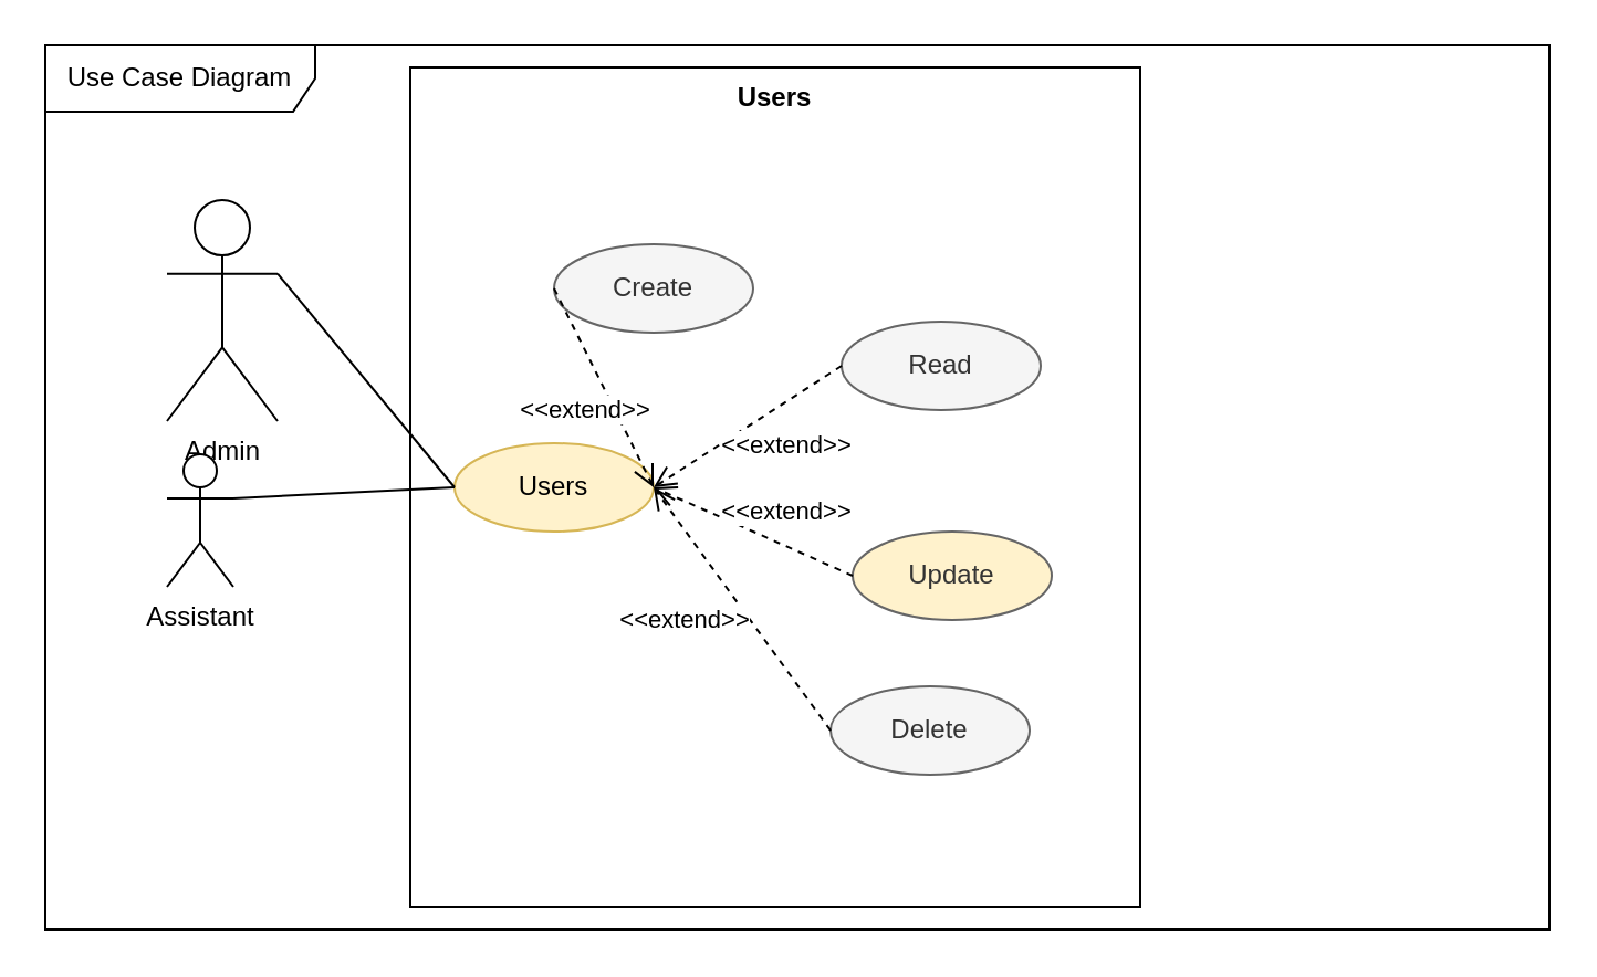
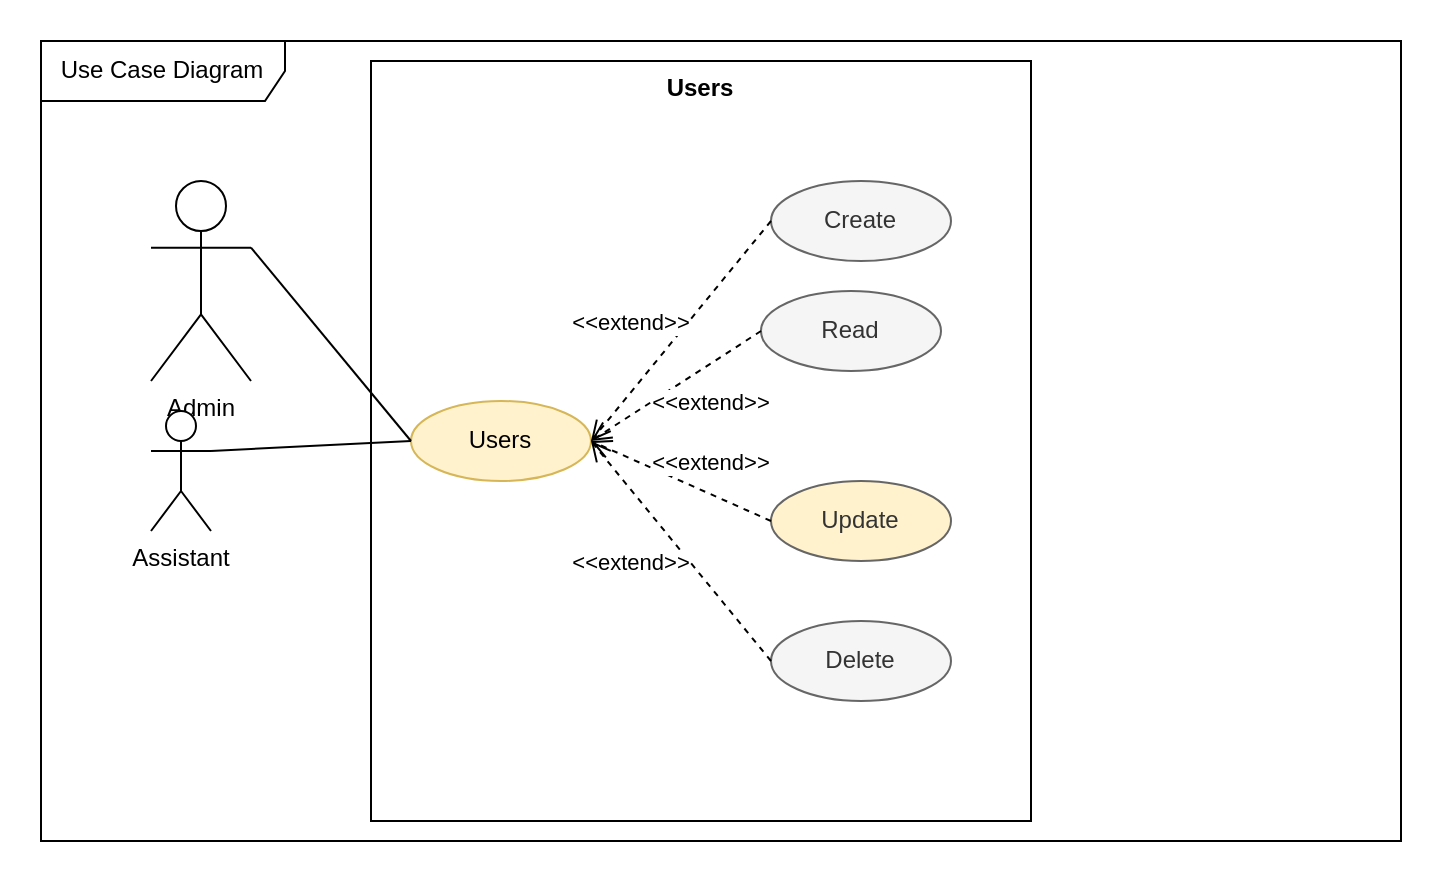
  <mxCell id="0" />
  <mxCell id="1" parent="0" />
  <mxCell id="2" value="Use Case Diagram" style="shape=umlFrame;whiteSpace=wrap;html=1;width=122;height=30;" parent="1" vertex="1"><mxGeometry x="20" y="20" width="680" height="400" as="geometry" /></mxCell>
  <mxCell id="3" value="" style="html=1;" parent="1" vertex="1"><mxGeometry x="185" y="30" width="330" height="380" as="geometry" /></mxCell>
  <mxCell id="4" value="Admin" style="shape=umlActor;verticalLabelPosition=bottom;verticalAlign=top;html=1;" parent="1" vertex="1"><mxGeometry x="75" y="90" width="50" height="100" as="geometry" /></mxCell>
  <mxCell id="5" value="Assistant" style="shape=umlActor;verticalLabelPosition=bottom;verticalAlign=top;html=1;" parent="1" vertex="1"><mxGeometry x="75" y="205" width="30" height="60" as="geometry" /></mxCell>
  <mxCell id="6" value="Users" style="ellipse;whiteSpace=wrap;html=1;fillColor=#fff2cc;strokeColor=#d6b656;" parent="1" vertex="1"><mxGeometry x="205" y="200" width="90" height="40" as="geometry" /></mxCell>
- <mxCell id="7" value="Create" style="ellipse;whiteSpace=wrap;html=1;fillColor=#f5f5f5;strokeColor=#666666;fontColor=#333333;" parent="1" vertex="1"><mxGeometry x="250" y="110" width="90" height="40" as="geometry" /></mxCell>
+ <mxCell id="7" value="Create" style="ellipse;whiteSpace=wrap;html=1;fillColor=#f5f5f5;strokeColor=#666666;fontColor=#333333;" parent="1" vertex="1"><mxGeometry x="385" y="90" width="90" height="40" as="geometry" /></mxCell>
  <mxCell id="8" value="Users" style="text;align=center;fontStyle=1;verticalAlign=middle;spacingLeft=3;spacingRight=3;strokeColor=none;rotatable=0;points=[[0,0.5],[1,0.5]];portConstraint=eastwest;" parent="1" vertex="1"><mxGeometry x="310" y="30" width="80" height="26" as="geometry" /></mxCell>
  <mxCell id="9" value="" style="endArrow=none;html=1;entryX=0;entryY=0.5;entryDx=0;entryDy=0;exitX=1;exitY=0.333;exitDx=0;exitDy=0;exitPerimeter=0;" parent="1" source="4" target="6" edge="1"><mxGeometry relative="1" as="geometry"><mxPoint x="125" y="119.5" as="sourcePoint" /><mxPoint x="285" y="119.5" as="targetPoint" /></mxGeometry></mxCell>
  <mxCell id="10" value="" style="endArrow=none;html=1;entryX=0;entryY=0.5;entryDx=0;entryDy=0;exitX=1;exitY=0.333;exitDx=0;exitDy=0;exitPerimeter=0;" parent="1" source="5" target="6" edge="1"><mxGeometry relative="1" as="geometry"><mxPoint x="175" y="180" as="sourcePoint" /><mxPoint x="305" y="164" as="targetPoint" /></mxGeometry></mxCell>
  <mxCell id="11" value="Read" style="ellipse;whiteSpace=wrap;html=1;fillColor=#f5f5f5;strokeColor=#666666;fontColor=#333333;" vertex="1" parent="1"><mxGeometry x="380" y="145" width="90" height="40" as="geometry" /></mxCell>
  <mxCell id="12" value="Update" style="ellipse;whiteSpace=wrap;html=1;fillColor=#fff2cc;strokeColor=#666666;fontColor=#333333;" vertex="1" parent="1"><mxGeometry x="385" y="240" width="90" height="40" as="geometry" /></mxCell>
- <mxCell id="13" value="Delete" style="ellipse;whiteSpace=wrap;html=1;fillColor=#f5f5f5;strokeColor=#666666;fontColor=#333333;" vertex="1" parent="1"><mxGeometry x="375" y="310" width="90" height="40" as="geometry" /></mxCell>
+ <mxCell id="13" value="Delete" style="ellipse;whiteSpace=wrap;html=1;fillColor=#f5f5f5;strokeColor=#666666;fontColor=#333333;" vertex="1" parent="1"><mxGeometry x="385" y="310" width="90" height="40" as="geometry" /></mxCell>
  <mxCell id="14" value="&amp;lt;&amp;lt;extend&amp;gt;&amp;gt;" style="html=1;verticalAlign=bottom;endArrow=open;dashed=1;endSize=8;entryX=1;entryY=0.5;entryDx=0;entryDy=0;exitX=0;exitY=0.5;exitDx=0;exitDy=0;" edge="1" parent="1" source="7" target="6"><mxGeometry x="0.277" y="-16" relative="1" as="geometry"><mxPoint x="385" y="108" as="sourcePoint" /><mxPoint x="295" y="218" as="targetPoint" /><mxPoint as="offset" /></mxGeometry></mxCell>
  <mxCell id="15" value="&amp;lt;&amp;lt;extend&amp;gt;&amp;gt;" style="html=1;verticalAlign=bottom;endArrow=open;dashed=1;endSize=8;exitX=0;exitY=0.5;exitDx=0;exitDy=0;" edge="1" parent="1" source="11"><mxGeometry x="-0.113" y="24" relative="1" as="geometry"><mxPoint x="395" y="120" as="sourcePoint" /><mxPoint x="295" y="220" as="targetPoint" /><mxPoint as="offset" /></mxGeometry></mxCell>
  <mxCell id="16" value="&amp;lt;&amp;lt;extend&amp;gt;&amp;gt;" style="html=1;verticalAlign=bottom;endArrow=open;dashed=1;endSize=8;exitX=0;exitY=0.5;exitDx=0;exitDy=0;" edge="1" parent="1" source="12"><mxGeometry x="-0.278" y="-6" relative="1" as="geometry"><mxPoint x="405" y="130" as="sourcePoint" /><mxPoint x="295" y="220" as="targetPoint" /><mxPoint as="offset" /></mxGeometry></mxCell>
  <mxCell id="17" value="&amp;lt;&amp;lt;extend&amp;gt;&amp;gt;" style="html=1;verticalAlign=bottom;endArrow=open;dashed=1;endSize=8;exitX=0;exitY=0.5;exitDx=0;exitDy=0;" edge="1" parent="1" source="13"><mxGeometry x="0.059" y="29" relative="1" as="geometry"><mxPoint x="415" y="140" as="sourcePoint" /><mxPoint x="295" y="220" as="targetPoint" /><mxPoint as="offset" /></mxGeometry></mxCell>
